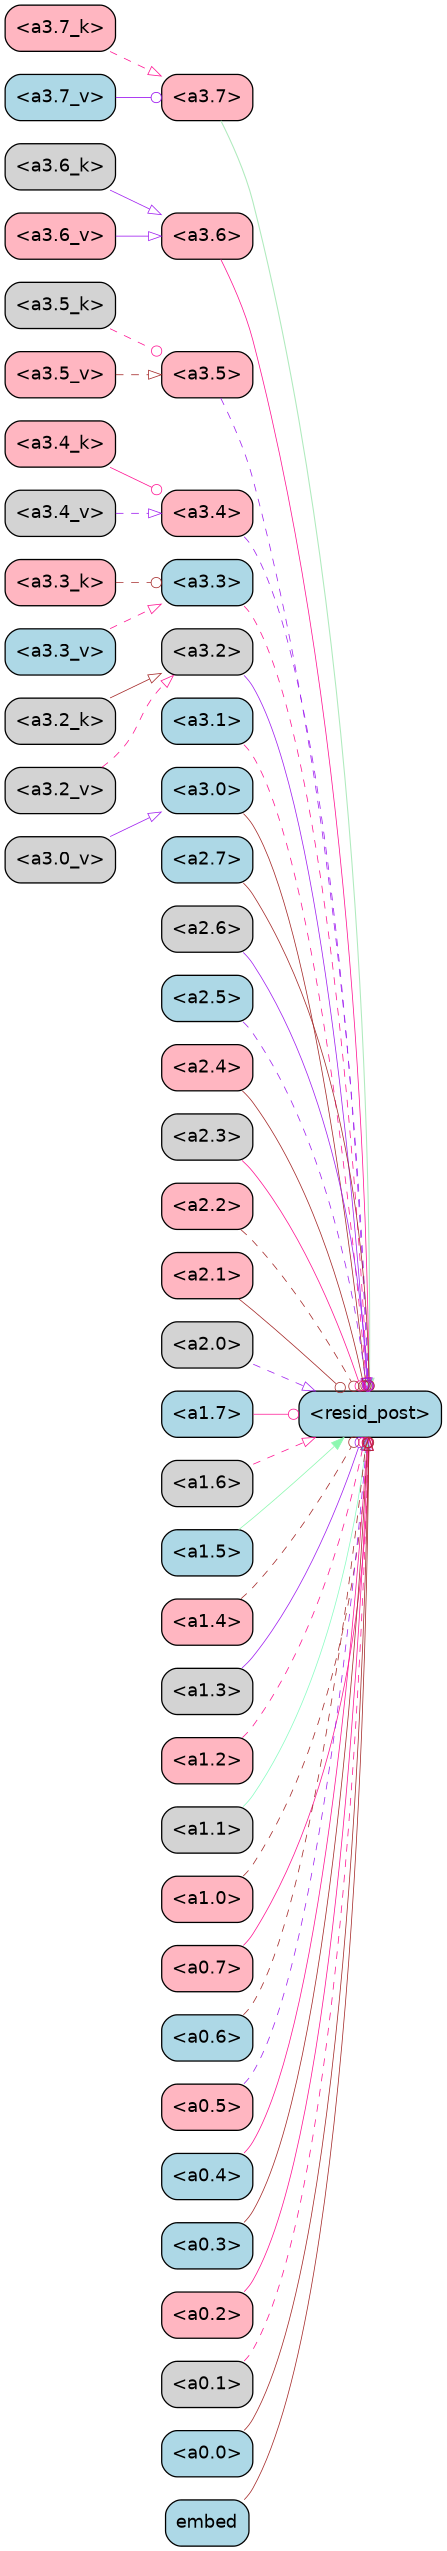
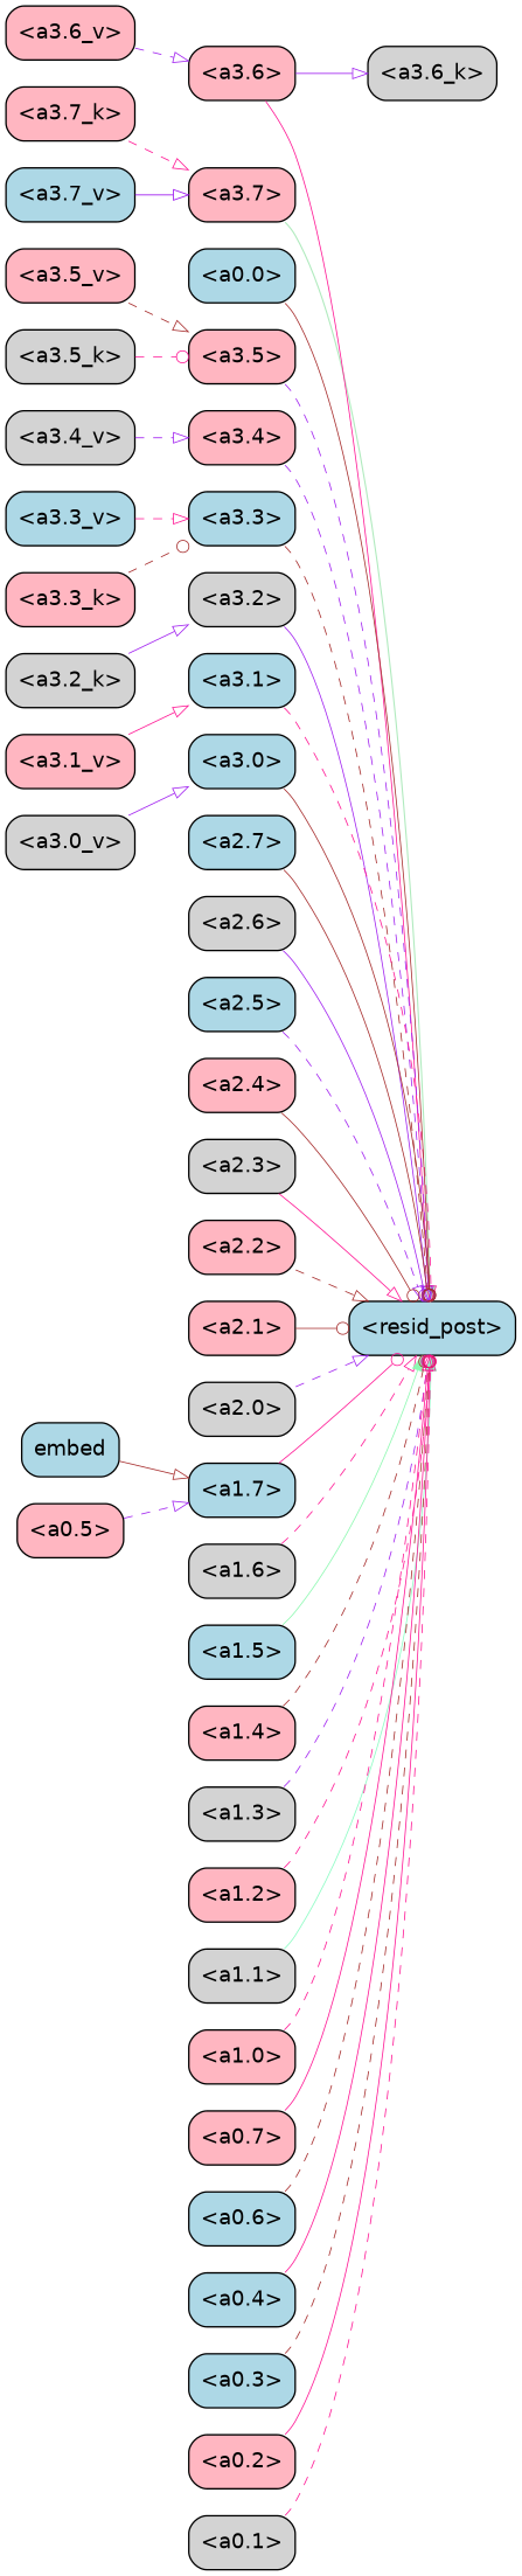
  strict digraph {
    rankdir=LR
    splines=true
    node [color=black fillcolor=lightpink fontname=Helvetica shape=box style="filled, rounded"]
    edge [color=deeppink penwidth=0.6 arrowhead=odot style=solid]
    "<resid_post>" [fillcolor=lightblue]
    "<a3.7>"
    "<a3.6>"
    "<a3.5>"
    "<a3.4>"
    "<a3.3>" [fillcolor=lightblue]
    "<a3.2>" [fillcolor=lightgrey]
    "<a3.1>" [fillcolor=lightblue]
    "<a3.0>" [fillcolor=lightblue]
    "<a2.7>" [fillcolor=lightblue]
    "<a2.6>" [fillcolor=lightgrey]
    "<a2.5>" [fillcolor=lightblue]
    "<a2.4>"
    "<a2.3>" [fillcolor=lightgrey]
    "<a2.2>"
    "<a2.1>"
    "<a2.0>" [fillcolor=lightgrey]
    "<a1.7>" [fillcolor=lightblue]
    "<a1.6>" [fillcolor=lightgrey]
    "<a1.5>" [fillcolor=lightblue]
    "<a1.4>"
    "<a1.3>" [fillcolor=lightgrey]
    "<a1.2>"
    "<a1.1>" [fillcolor=lightgrey]
    "<a1.0>"
    "<a0.7>"
    "<a0.6>" [fillcolor=lightblue]
    "<a0.5>"
    "<a0.4>" [fillcolor=lightblue]
    "<a0.3>" [fillcolor=lightblue]
    "<a0.2>"
    "<a0.1>" [fillcolor=lightgrey]
    "<a0.0>" [fillcolor=lightblue]
    embed [fillcolor=lightblue]
    "<a3.7_k>"
    "<a3.6_k>" [fillcolor=lightgrey]
    "<a3.5_k>" [fillcolor=lightgrey]
-   "<a3.4_k>"
    "<a3.3_k>"
    "<a3.2_k>" [fillcolor=lightgrey]
    "<a3.7_v>" [fillcolor=lightblue]
    "<a3.6_v>"
    "<a3.5_v>"
    "<a3.4_v>" [fillcolor=lightgrey]
    "<a3.3_v>" [fillcolor=lightblue]
-   "<a3.2_v>" [fillcolor=lightgrey]
+   "<a3.1_v>"
    "<a3.0_v>" [fillcolor=lightgrey]
    "<a3.7>" -> "<resid_post>" [color="#afeabd" penwidth=0.8263697922229767 arrowhead="" style=""]
    "<a3.6>" -> "<resid_post>"
    "<a3.5>" -> "<resid_post>" [color=purple style=dashed]
    "<a3.4>" -> "<resid_post>" [arrowhead=onormal color=purple style=dashed]
-   "<a3.3>" -> "<resid_post>" [style=dashed]
+   "<a3.3>" -> "<resid_post>" [color=brown style=dashed]
    "<a3.2>" -> "<resid_post>" [arrowhead=onormal color=purple]
    "<a3.1>" -> "<resid_post>" [arrowhead=onormal style=dashed]
    "<a3.0>" -> "<resid_post>" [color=brown]
    "<a2.7>" -> "<resid_post>" [color=brown]
    "<a2.6>" -> "<resid_post>" [color=purple]
    "<a2.5>" -> "<resid_post>" [arrowhead=onormal color=purple style=dashed]
    "<a2.4>" -> "<resid_post>" [color=brown]
-   "<a2.3>" -> "<resid_post>"
-   "<a2.2>" -> "<resid_post>" [color=brown style=dashed]
+   "<a2.3>" -> "<resid_post>" [arrowhead=onormal]
+   "<a2.2>" -> "<resid_post>" [arrowhead=onormal color=brown style=dashed]
    "<a2.1>" -> "<resid_post>" [color=brown]
    "<a2.0>" -> "<resid_post>" [arrowhead=onormal color=purple style=dashed]
    "<a1.7>" -> "<resid_post>"
    "<a1.6>" -> "<resid_post>" [arrowhead=onormal style=dashed]
    "<a1.5>" -> "<resid_post>" [color="#8df8b0" arrowhead="" style=""]
    "<a1.4>" -> "<resid_post>" [color=brown style=dashed]
-   "<a1.3>" -> "<resid_post>" [color=purple]
+   "<a1.3>" -> "<resid_post>" [color=purple style=dashed]
    "<a1.2>" -> "<resid_post>" [style=dashed]
    "<a1.1>" -> "<resid_post>" [color="#8afcc3" arrowhead="" style=""]
-   "<a1.0>" -> "<resid_post>" [color=brown style=dashed]
+   "<a1.0>" -> "<resid_post>" [style=dashed]
    "<a0.7>" -> "<resid_post>" [arrowhead=onormal]
-   "<a0.6>" -> "<resid_post>" [arrowhead=onormal color=brown style=dashed]
-   "<a0.5>" -> "<resid_post>" [arrowhead=onormal color=purple style=dashed]
+   "<a0.6>" -> "<resid_post>" [color=brown style=dashed]
+   "<a0.5>" -> "<a1.7>" [arrowhead=onormal color=purple style=dashed]
    "<a0.4>" -> "<resid_post>"
-   "<a0.3>" -> "<resid_post>" [color=brown]
+   "<a0.3>" -> "<resid_post>" [color=brown style=dashed]
    "<a0.2>" -> "<resid_post>"
    "<a0.1>" -> "<resid_post>" [arrowhead=onormal style=dashed]
    "<a0.0>" -> "<resid_post>" [color=brown]
-   embed -> "<resid_post>" [arrowhead=onormal color=brown]
+   embed -> "<a1.7>" [arrowhead=onormal color=brown]
    "<a3.7_k>" -> "<a3.7>" [arrowhead=onormal style=dashed]
-   "<a3.6_k>" -> "<a3.6>" [arrowhead=onormal color=purple]
+   "<a3.6>" -> "<a3.6_k>" [arrowhead=onormal color=purple]
    "<a3.5_k>" -> "<a3.5>" [style=dashed]
-   "<a3.4_k>" -> "<a3.4>"
    "<a3.3_k>" -> "<a3.3>" [color=brown style=dashed]
-   "<a3.2_k>" -> "<a3.2>" [arrowhead=onormal color=brown]
-   "<a3.7_v>" -> "<a3.7>" [color=purple penwidth=0.6738671064376831]
-   "<a3.6_v>" -> "<a3.6>" [arrowhead=onormal color=purple]
+   "<a3.2_k>" -> "<a3.2>" [arrowhead=onormal color=purple]
+   "<a3.7_v>" -> "<a3.7>" [arrowhead=onormal color=purple penwidth=0.6738671064376831]
+   "<a3.6_v>" -> "<a3.6>" [arrowhead=onormal color=purple style=dashed]
    "<a3.5_v>" -> "<a3.5>" [arrowhead=onormal color=brown style=dashed]
    "<a3.4_v>" -> "<a3.4>" [arrowhead=onormal color=purple style=dashed]
    "<a3.3_v>" -> "<a3.3>" [arrowhead=onormal style=dashed]
-   "<a3.2_v>" -> "<a3.2>" [arrowhead=onormal style=dashed]
+   "<a3.1_v>" -> "<a3.1>" [arrowhead=onormal]
    "<a3.0_v>" -> "<a3.0>" [arrowhead=onormal color=purple]
  }
